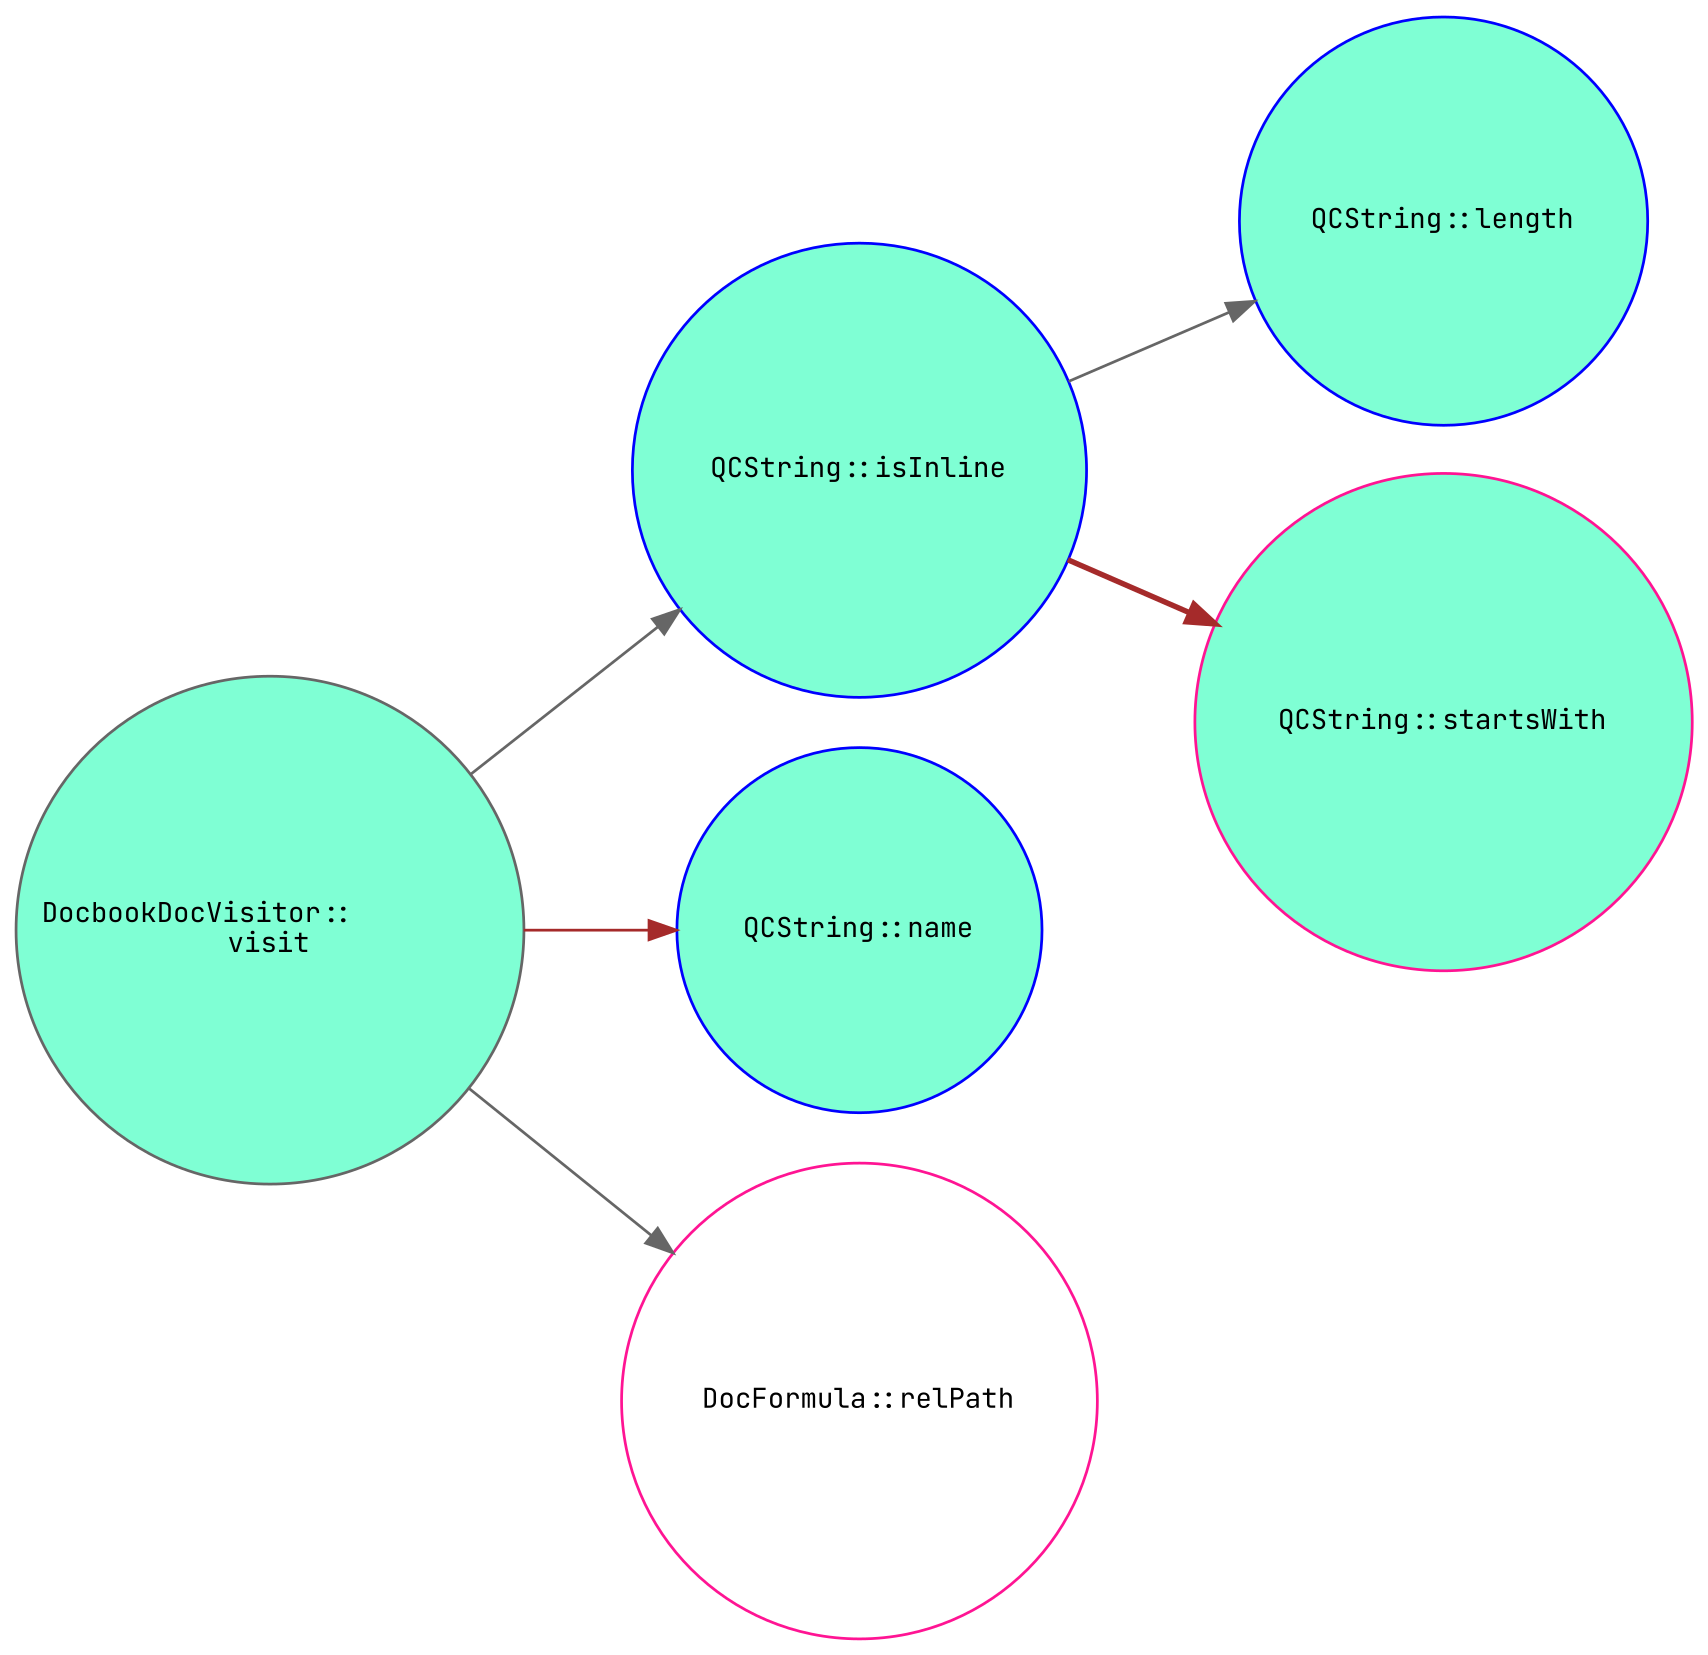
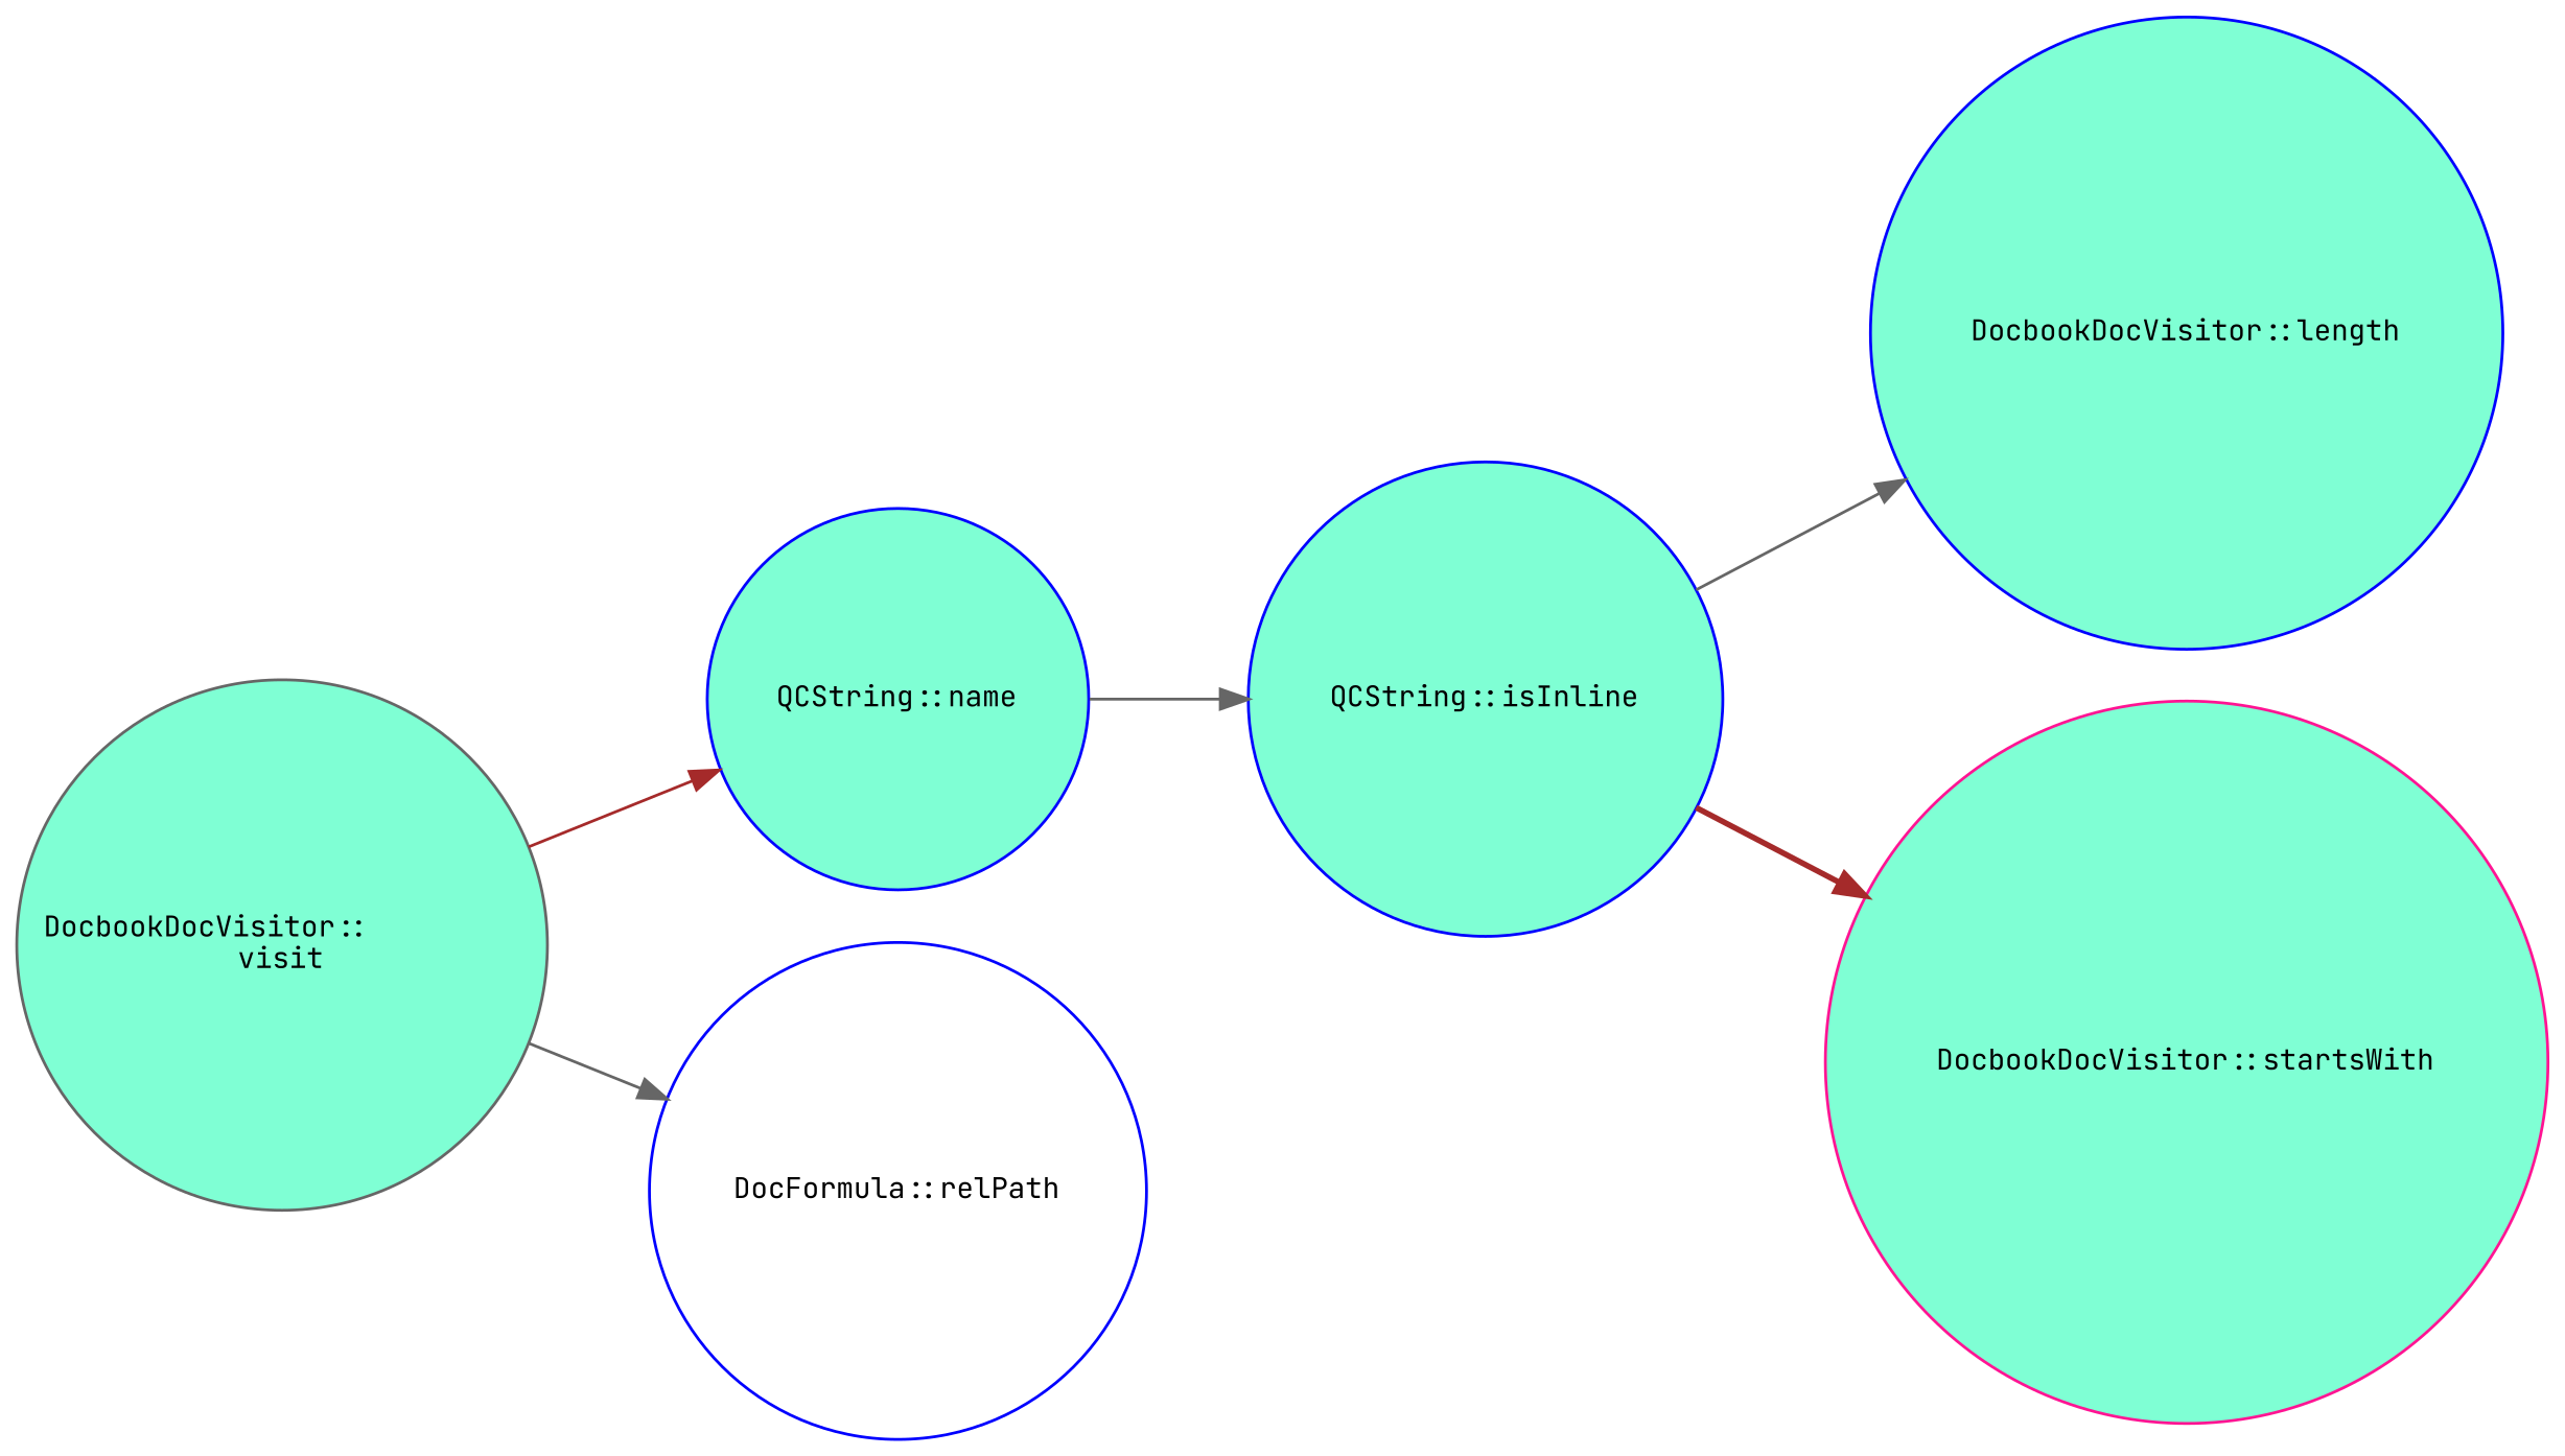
  digraph {
    fontname="JetBrains Mono"
    rankdir=LR
    node [color=blue fillcolor=aquamarine fontname="JetBrains Mono" fontsize=10 shape=circle style=filled]
    edge [color=gray40 fontname="JetBrains Mono" fontsize=10 labelfontname=Helvetica labelfontsize=10 style=solid]
    n1 [color=gray40 fontcolor=black height=0.2 label="DocbookDocVisitor::\lvisit" width=0.4]
    n2 [height=0.2 label="QCString::isInline" width=0.4]
    n3 [height=0.2 label="QCString::name" width=0.4]
-   n4 [color=deeppink fillcolor=white height=0.2 label="DocFormula::relPath" width=0.4]
-   n5 [height=0.2 label="QCString::length" width=0.4]
-   n6 [color=deeppink height=0.2 label="QCString::startsWith" width=0.4]
-   n1 -> n2
+   n4 [fillcolor=white height=0.2 label="DocFormula::relPath" width=0.4]
+   n5 [height=0.2 label="DocbookDocVisitor::length" width=0.4]
+   n6 [color=deeppink height=0.2 label="DocbookDocVisitor::startsWith" width=0.4]
+   n3 -> n2
    n1 -> n3 [color=brown]
    n1 -> n4
    n2 -> n5
    n2 -> n6 [color=brown style=bold]
  }
